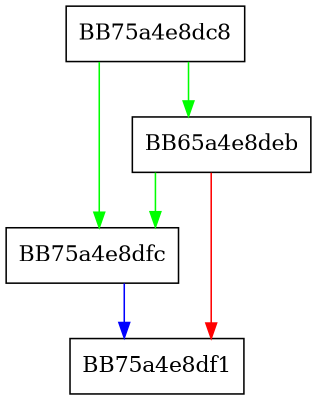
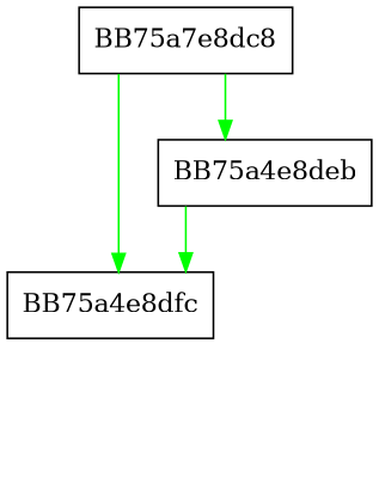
  digraph {
    splines=ortho
    node [shape=box]
    edge [color=green]
-   BB75a4e8dc8
-   BB75a4e8deb [label=BB65a4e8deb]
+   BB75a4e8dc8 [label=BB75a7e8dc8]
+   BB75a4e8deb
    BB75a4e8dfc
-   BB75a4e8df1
    BB75a4e8dc8 -> BB75a4e8deb
    BB75a4e8dc8 -> BB75a4e8dfc
    BB75a4e8deb -> BB75a4e8dfc
-   BB75a4e8deb -> BB75a4e8df1 [color=red]
-   BB75a4e8dfc -> BB75a4e8df1 [color=blue]
  }
